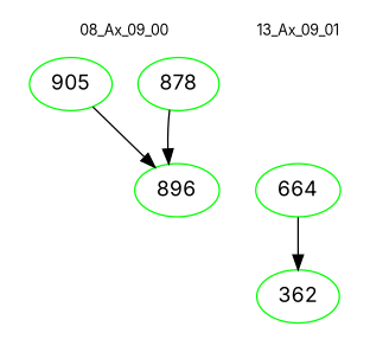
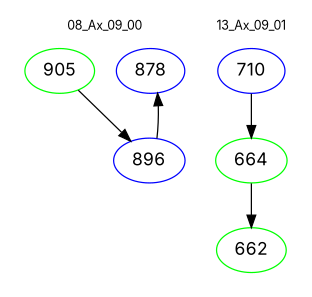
  digraph {
    fontname=Inter
    node [color=green fontname=Inter]
    edge [color=black fontname=Inter]
-   n1 [label=878]
-   n2 [label=896]
+   n1 [color=blue label=878]
+   n2 [color=blue label=896]
    n3 [label=905]
+   n4 [color=blue label=710]
    n5 [label=664]
-   n6 [label=362]
+   n6 [label=662]
    subgraph cluster_1 {
      color=white
      fontsize=10
      label="08_Ax_09_00"
      n1
      n2
      n3
    }
    subgraph cluster_2 {
      color=white
      fontsize=10
      label="13_Ax_09_01"
+     n4
      n5
      n6
    }
-   n1 -> n2
+   n2 -> n1
    n3 -> n2
+   n4 -> n5
    n5 -> n6
  }
